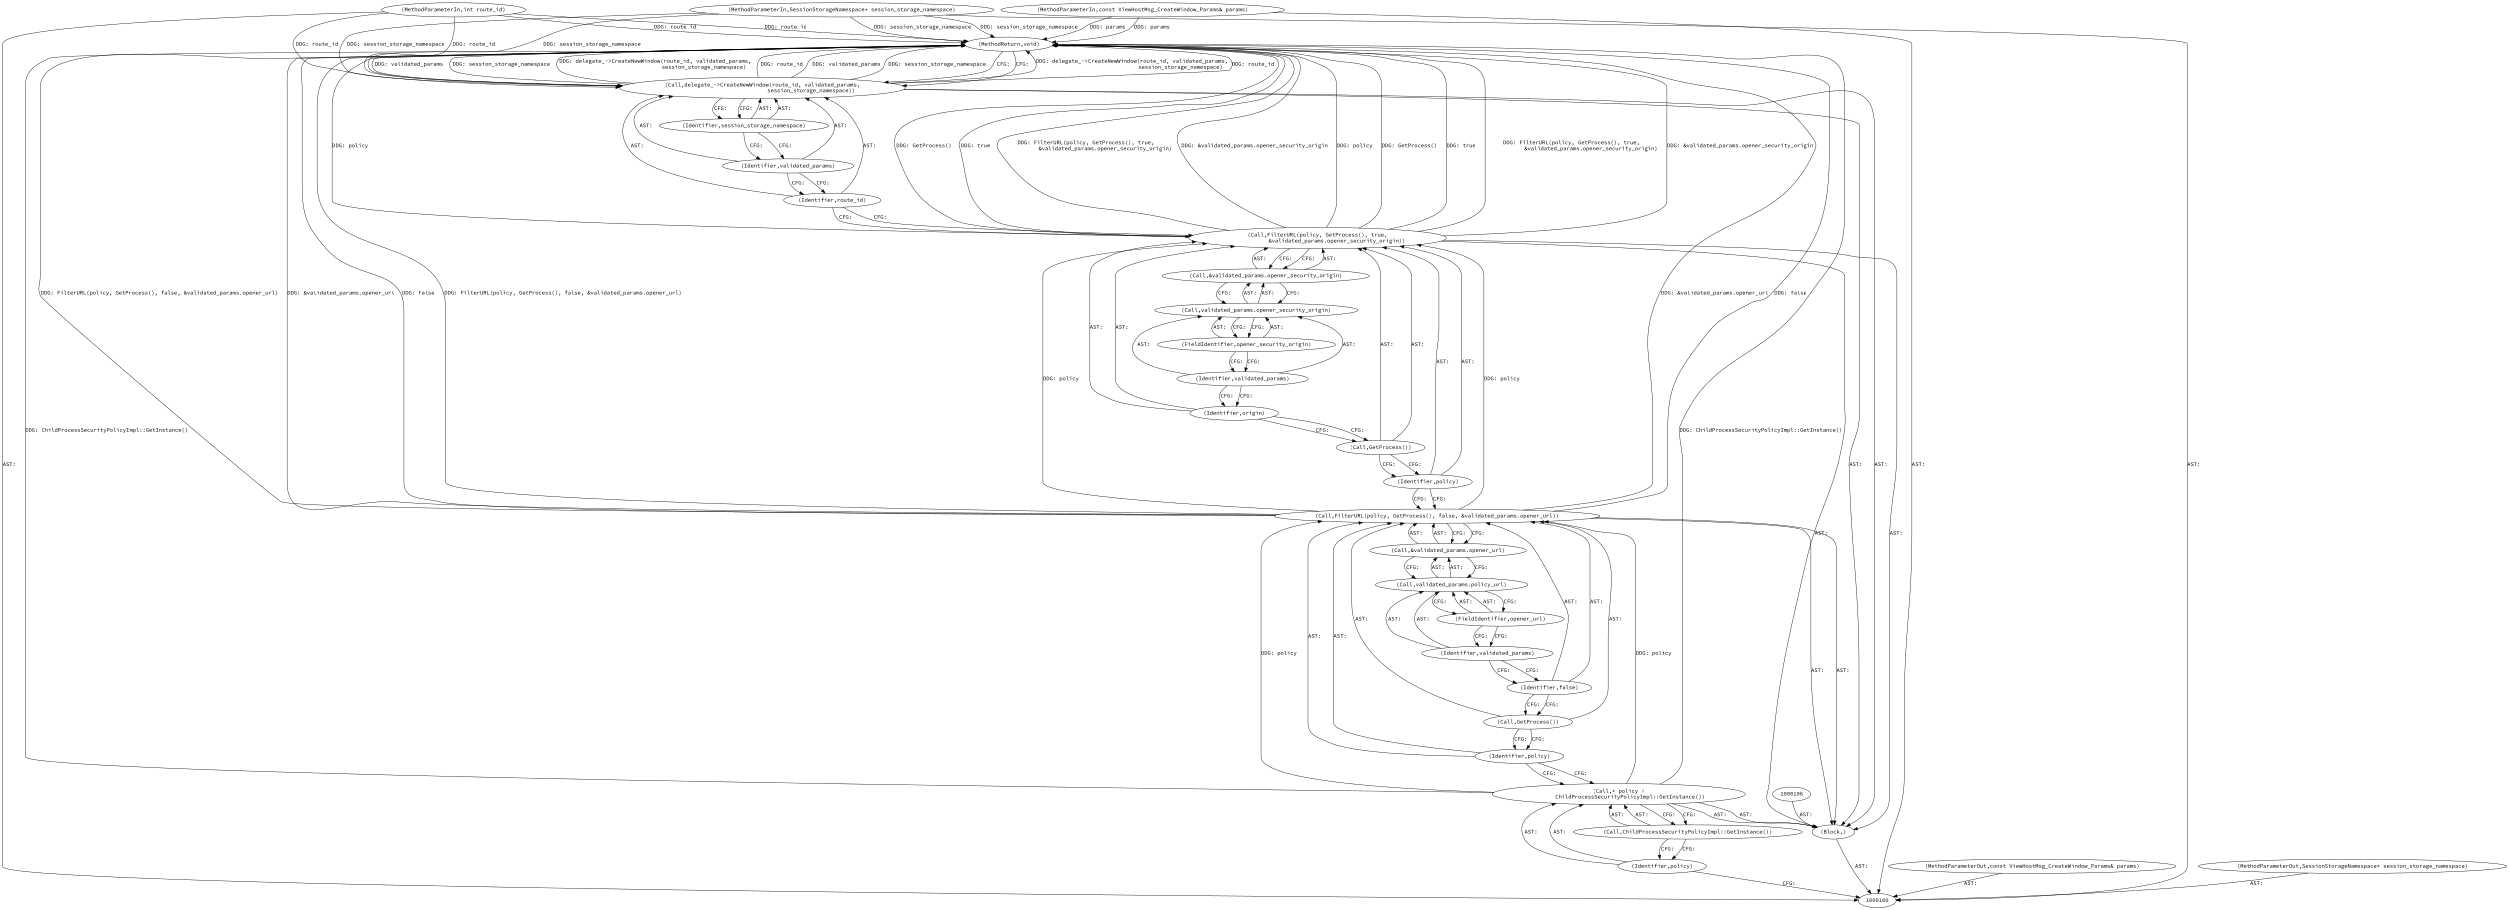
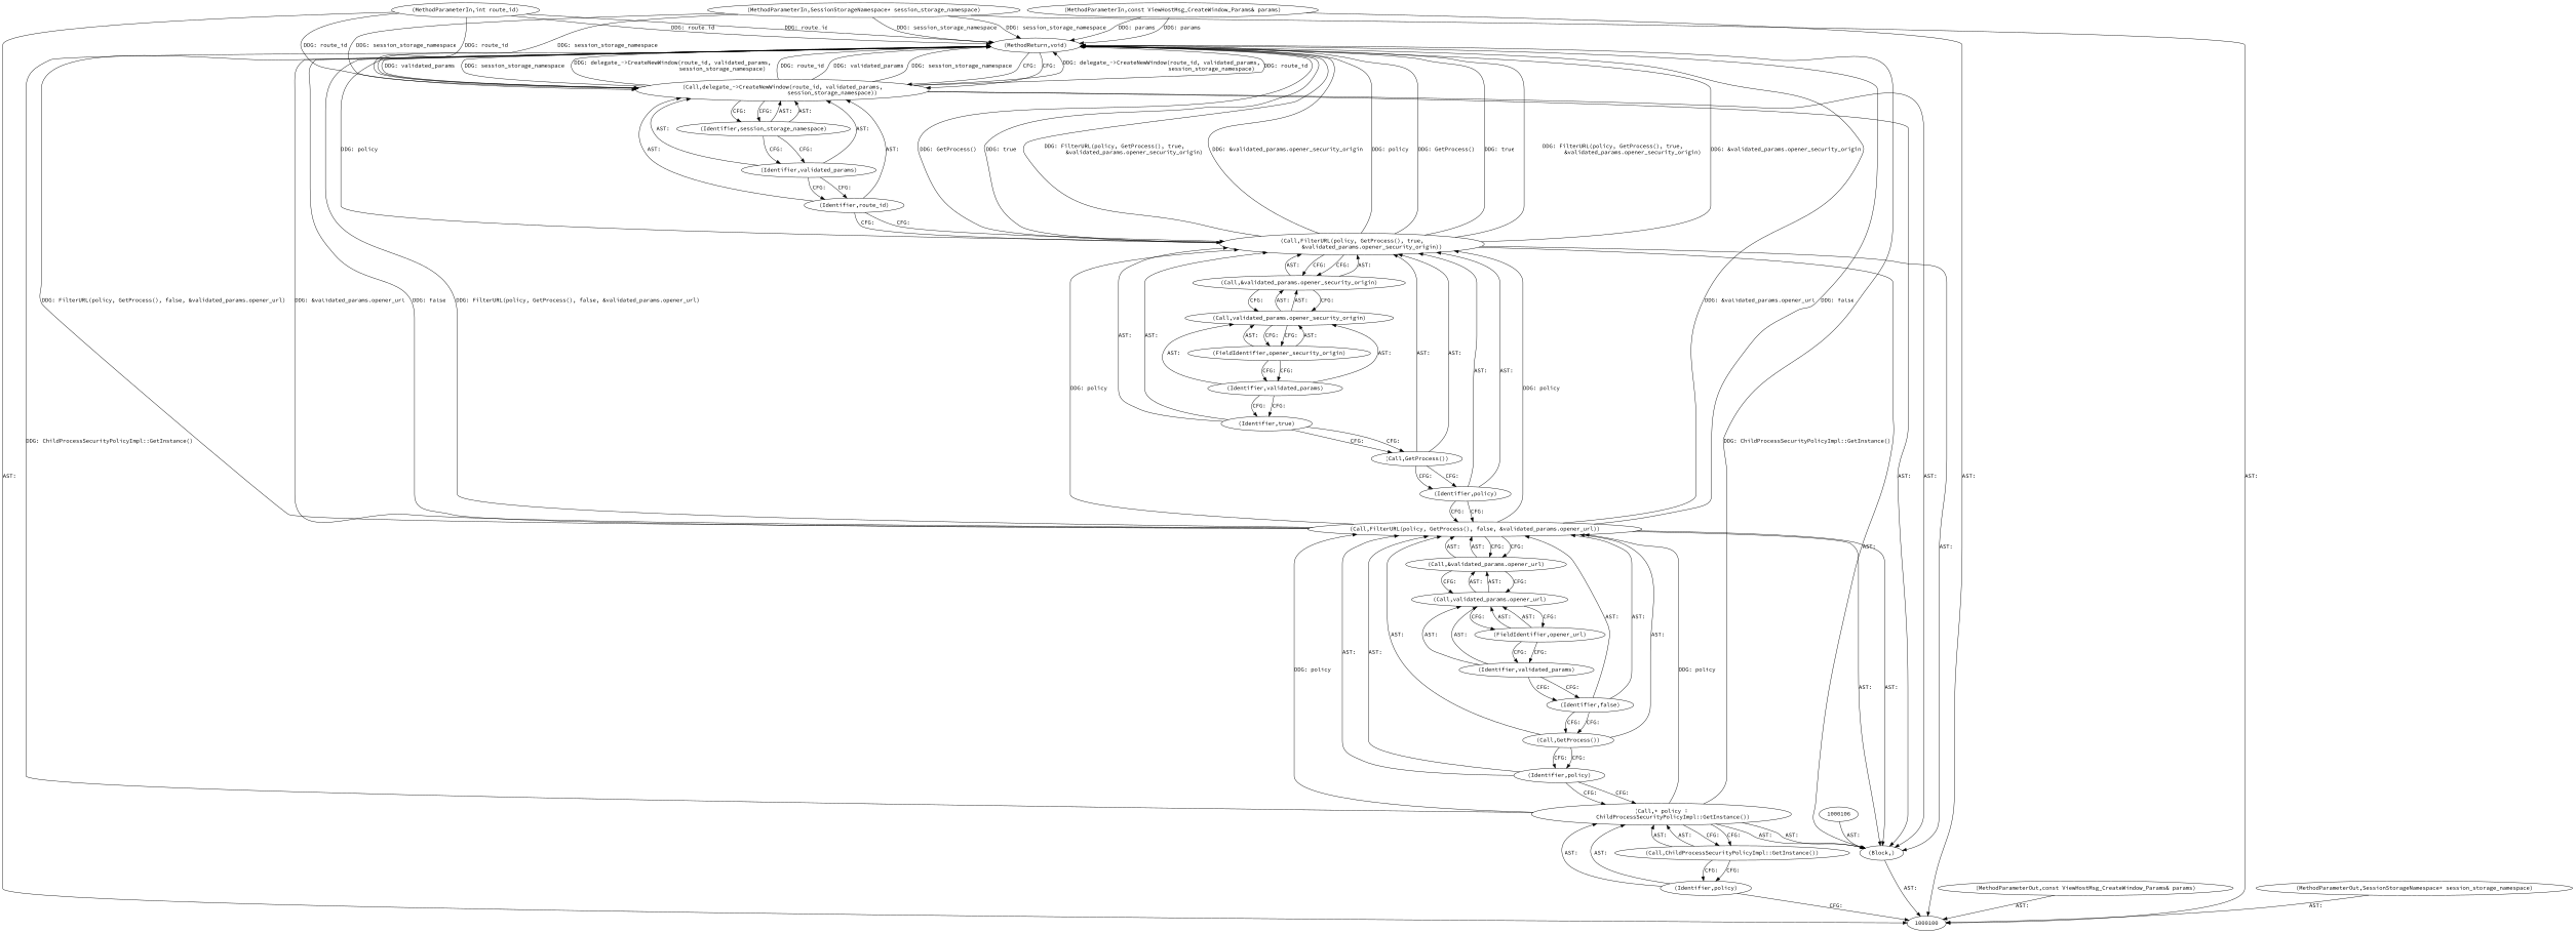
  digraph {
    fontname="Source Code Pro"
    node [fontname="Source Code Pro"]
    edge [fontname="Source Code Pro"]
    n1 [label="(MethodReturn,void)"]
    n2 [label="(Call,delegate_->CreateNewWindow(route_id, validated_params,\n                              session_storage_namespace))"]
    n3 [label="(Identifier,session_storage_namespace)"]
    n4 [label="(Block,)"]
    n5 [label="(Call,&validated_params.opener_security_origin)"]
    n6 [label="(Call,validated_params.opener_security_origin)"]
    n7 [label="(Call,FilterURL(policy, GetProcess(), true,\n            &validated_params.opener_security_origin))"]
    n8 [label="(FieldIdentifier,opener_security_origin)"]
    n9 [label="(Identifier,validated_params)"]
-   n10 [label="(Identifier,origin)"]
+   n10 [label="(Identifier,true)"]
    n11 [label="(Call,GetProcess())"]
    n12 [label="(Identifier,validated_params)"]
    1000100
    n14 [label="(Identifier,route_id)"]
    n15 [label="(MethodParameterIn,int route_id)"]
    n16 [label="(MethodParameterIn,const ViewHostMsg_CreateWindow_Params& params)"]
    n17 [label="(MethodParameterOut,const ViewHostMsg_CreateWindow_Params& params)"]
    n18 [label="(MethodParameterIn,SessionStorageNamespace* session_storage_namespace)"]
    n19 [label="(MethodParameterOut,SessionStorageNamespace* session_storage_namespace)"]
    n20 [label="(Call,* policy =\n       ChildProcessSecurityPolicyImpl::GetInstance())"]
    n21 [label="(Call,ChildProcessSecurityPolicyImpl::GetInstance())"]
    n22 [label="(Call,FilterURL(policy, GetProcess(), false, &validated_params.opener_url))"]
    n23 [label="(Identifier,policy)"]
    n24 [label="(Call,&validated_params.opener_url)"]
    n25 [label="(Identifier,policy)"]
-   n26 [label="(Call,validated_params.policy_url)"]
+   n26 [label="(Call,validated_params.opener_url)"]
    n27 [label="(Call,GetProcess())"]
    n28 [label="(Identifier,false)"]
    n29 [label="(FieldIdentifier,opener_url)"]
    n30 [label="(Identifier,validated_params)"]
    n31 [label="(Identifier,policy)"]
    1000106
    n1 -> n2 [label="CFG: "]
    n1 -> n2 [label="CFG: "]
    n2 -> n1 [label="DDG: delegate_->CreateNewWindow(route_id, validated_params,\n                              session_storage_namespace)"]
    n2 -> n1 [label="DDG: route_id"]
    n2 -> n1 [label="DDG: validated_params"]
    n2 -> n1 [label="DDG: session_storage_namespace"]
    n2 -> n1 [label="DDG: delegate_->CreateNewWindow(route_id, validated_params,\n                              session_storage_namespace)"]
    n2 -> n1 [label="DDG: route_id"]
    n2 -> n1 [label="DDG: validated_params"]
    n2 -> n1 [label="DDG: session_storage_namespace"]
    n2 -> n3 [label="CFG: "]
    n2 -> n3 [label="CFG: "]
    n2 -> n4 [label="AST: "]
    n2 -> n4 [label="AST: "]
    n3 -> n2 [label="AST: "]
    n3 -> n2 [label="AST: "]
    n3 -> n12 [label="CFG: "]
    n3 -> n12 [label="CFG: "]
    n4 -> 1000100 [label="AST: "]
    n5 -> n6 [label="CFG: "]
    n5 -> n6 [label="CFG: "]
    n5 -> n7 [label="AST: "]
    n5 -> n7 [label="AST: "]
    n6 -> n5 [label="AST: "]
    n6 -> n5 [label="AST: "]
    n6 -> n8 [label="CFG: "]
    n6 -> n8 [label="CFG: "]
    n7 -> n1 [label="DDG: true"]
    n7 -> n1 [label="DDG: FilterURL(policy, GetProcess(), true,\n            &validated_params.opener_security_origin)"]
    n7 -> n1 [label="DDG: &validated_params.opener_security_origin"]
    n7 -> n1 [label="DDG: policy"]
    n7 -> n1 [label="DDG: GetProcess()"]
    n7 -> n1 [label="DDG: true"]
    n7 -> n1 [label="DDG: FilterURL(policy, GetProcess(), true,\n            &validated_params.opener_security_origin)"]
    n7 -> n1 [label="DDG: &validated_params.opener_security_origin"]
    n7 -> n1 [label="DDG: policy"]
    n7 -> n1 [label="DDG: GetProcess()"]
    n7 -> n4 [label="AST: "]
    n7 -> n4 [label="AST: "]
    n7 -> n5 [label="CFG: "]
    n7 -> n5 [label="CFG: "]
    n8 -> n6 [label="AST: "]
    n8 -> n6 [label="AST: "]
    n8 -> n9 [label="CFG: "]
    n8 -> n9 [label="CFG: "]
    n9 -> n6 [label="AST: "]
    n9 -> n6 [label="AST: "]
    n9 -> n10 [label="CFG: "]
    n9 -> n10 [label="CFG: "]
    n10 -> n7 [label="AST: "]
    n10 -> n7 [label="AST: "]
    n10 -> n11 [label="CFG: "]
    n10 -> n11 [label="CFG: "]
    n11 -> n7 [label="AST: "]
    n11 -> n7 [label="AST: "]
    n11 -> n31 [label="CFG: "]
    n11 -> n31 [label="CFG: "]
    n12 -> n2 [label="AST: "]
    n12 -> n2 [label="AST: "]
    n12 -> n14 [label="CFG: "]
    n12 -> n14 [label="CFG: "]
    n14 -> n2 [label="AST: "]
    n14 -> n2 [label="AST: "]
    n14 -> n7 [label="CFG: "]
    n14 -> n7 [label="CFG: "]
    n15 -> n1 [label="DDG: route_id"]
    n15 -> n1 [label="DDG: route_id"]
    n15 -> n2 [label="DDG: route_id"]
    n15 -> n2 [label="DDG: route_id"]
    n15 -> 1000100 [label="AST: "]
    n16 -> n1 [label="DDG: params"]
    n16 -> n1 [label="DDG: params"]
    n16 -> 1000100 [label="AST: "]
    n17 -> 1000100 [label="AST: "]
    n18 -> n1 [label="DDG: session_storage_namespace"]
    n18 -> n1 [label="DDG: session_storage_namespace"]
    n18 -> n2 [label="DDG: session_storage_namespace"]
    n18 -> n2 [label="DDG: session_storage_namespace"]
    n18 -> 1000100 [label="AST: "]
    n19 -> 1000100 [label="AST: "]
    n20 -> n1 [label="DDG: ChildProcessSecurityPolicyImpl::GetInstance()"]
    n20 -> n1 [label="DDG: ChildProcessSecurityPolicyImpl::GetInstance()"]
    n20 -> n4 [label="AST: "]
    n20 -> n4 [label="AST: "]
    n20 -> n21 [label="CFG: "]
    n20 -> n21 [label="CFG: "]
    n20 -> n22 [label="DDG: policy"]
    n20 -> n22 [label="DDG: policy"]
    n21 -> n20 [label="AST: "]
    n21 -> n20 [label="AST: "]
    n21 -> n23 [label="CFG: "]
    n21 -> n23 [label="CFG: "]
    n22 -> n1 [label="DDG: &validated_params.opener_url"]
    n22 -> n1 [label="DDG: false"]
    n22 -> n1 [label="DDG: FilterURL(policy, GetProcess(), false, &validated_params.opener_url)"]
    n22 -> n1 [label="DDG: &validated_params.opener_url"]
    n22 -> n1 [label="DDG: false"]
    n22 -> n1 [label="DDG: FilterURL(policy, GetProcess(), false, &validated_params.opener_url)"]
    n22 -> n4 [label="AST: "]
    n22 -> n4 [label="AST: "]
    n22 -> n7 [label="DDG: policy"]
    n22 -> n7 [label="DDG: policy"]
    n22 -> n24 [label="CFG: "]
    n22 -> n24 [label="CFG: "]
    n23 -> 1000100 [label="CFG: "]
    n23 -> n20 [label="AST: "]
    n23 -> n20 [label="AST: "]
    n24 -> n22 [label="AST: "]
    n24 -> n22 [label="AST: "]
    n24 -> n26 [label="CFG: "]
    n24 -> n26 [label="CFG: "]
    n25 -> n20 [label="CFG: "]
    n25 -> n20 [label="CFG: "]
    n25 -> n22 [label="AST: "]
    n25 -> n22 [label="AST: "]
    n26 -> n24 [label="AST: "]
    n26 -> n24 [label="AST: "]
    n26 -> n29 [label="CFG: "]
    n26 -> n29 [label="CFG: "]
    n27 -> n22 [label="AST: "]
    n27 -> n22 [label="AST: "]
    n27 -> n25 [label="CFG: "]
    n27 -> n25 [label="CFG: "]
    n28 -> n22 [label="AST: "]
    n28 -> n22 [label="AST: "]
    n28 -> n27 [label="CFG: "]
    n28 -> n27 [label="CFG: "]
    n29 -> n26 [label="AST: "]
    n29 -> n26 [label="AST: "]
    n29 -> n30 [label="CFG: "]
    n29 -> n30 [label="CFG: "]
    n30 -> n26 [label="AST: "]
    n30 -> n26 [label="AST: "]
    n30 -> n28 [label="CFG: "]
    n30 -> n28 [label="CFG: "]
    n31 -> n7 [label="AST: "]
    n31 -> n7 [label="AST: "]
    n31 -> n22 [label="CFG: "]
    n31 -> n22 [label="CFG: "]
    1000106 -> n4 [label="AST: "]
  }
